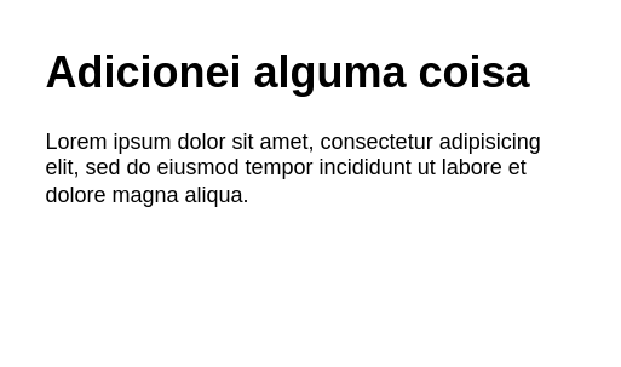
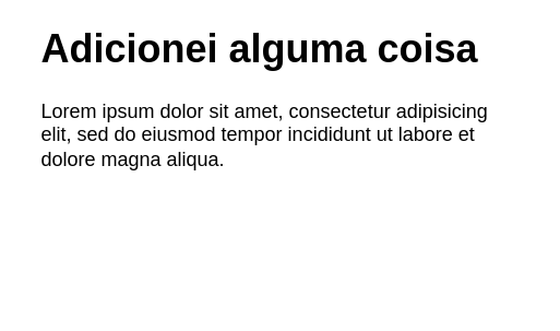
  <mxCell id="0" />
  <mxCell id="1" parent="0" />
- <mxCell id="2" value="&lt;h1&gt;Adicionei alguma coisa&lt;/h1&gt;&lt;p&gt;Lorem ipsum dolor sit amet, consectetur adipisicing elit, sed do eiusmod tempor incididunt ut labore et dolore magna aliqua.&lt;/p&gt;" style="text;html=1;strokeColor=none;fillColor=none;spacing=5;spacingTop=-20;whiteSpace=wrap;overflow=hidden;rounded=0;" vertex="1" parent="1"><mxGeometry x="20" y="20" width="300" height="160" as="geometry" /></mxCell>
+ <mxCell id="2" value="&lt;h1&gt;Adicionei alguma coisa&lt;/h1&gt;&lt;p&gt;Lorem ipsum dolor sit amet, consectetur adipisicing elit, sed do eiusmod tempor incididunt ut labore et dolore magna aliqua.&lt;/p&gt;" style="text;html=1;strokeColor=none;fillColor=none;spacing=5;spacingTop=-20;whiteSpace=wrap;overflow=hidden;rounded=0;" vertex="1" parent="1"><mxGeometry x="20" y="10" width="300" height="160" as="geometry" /></mxCell>
